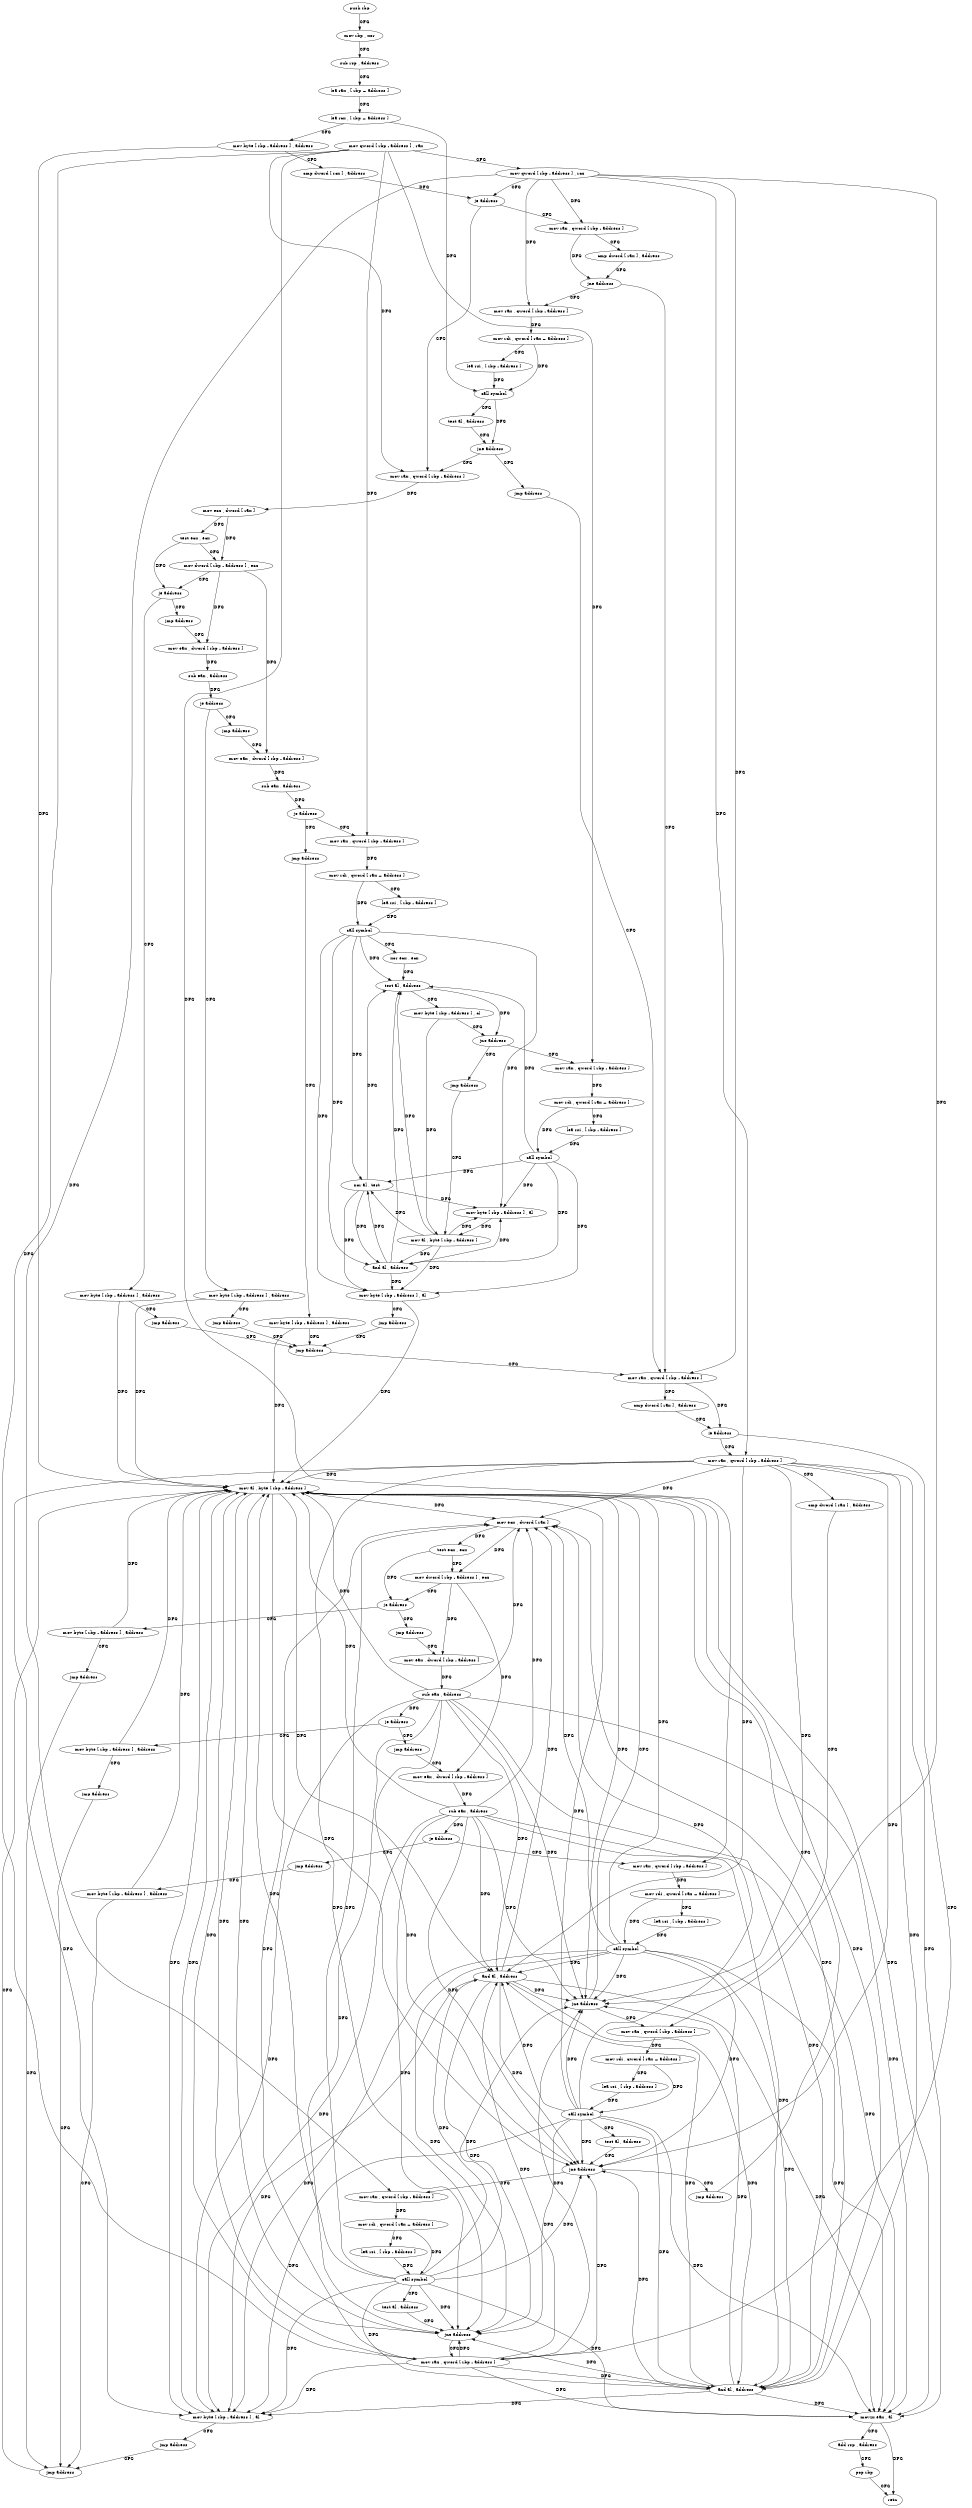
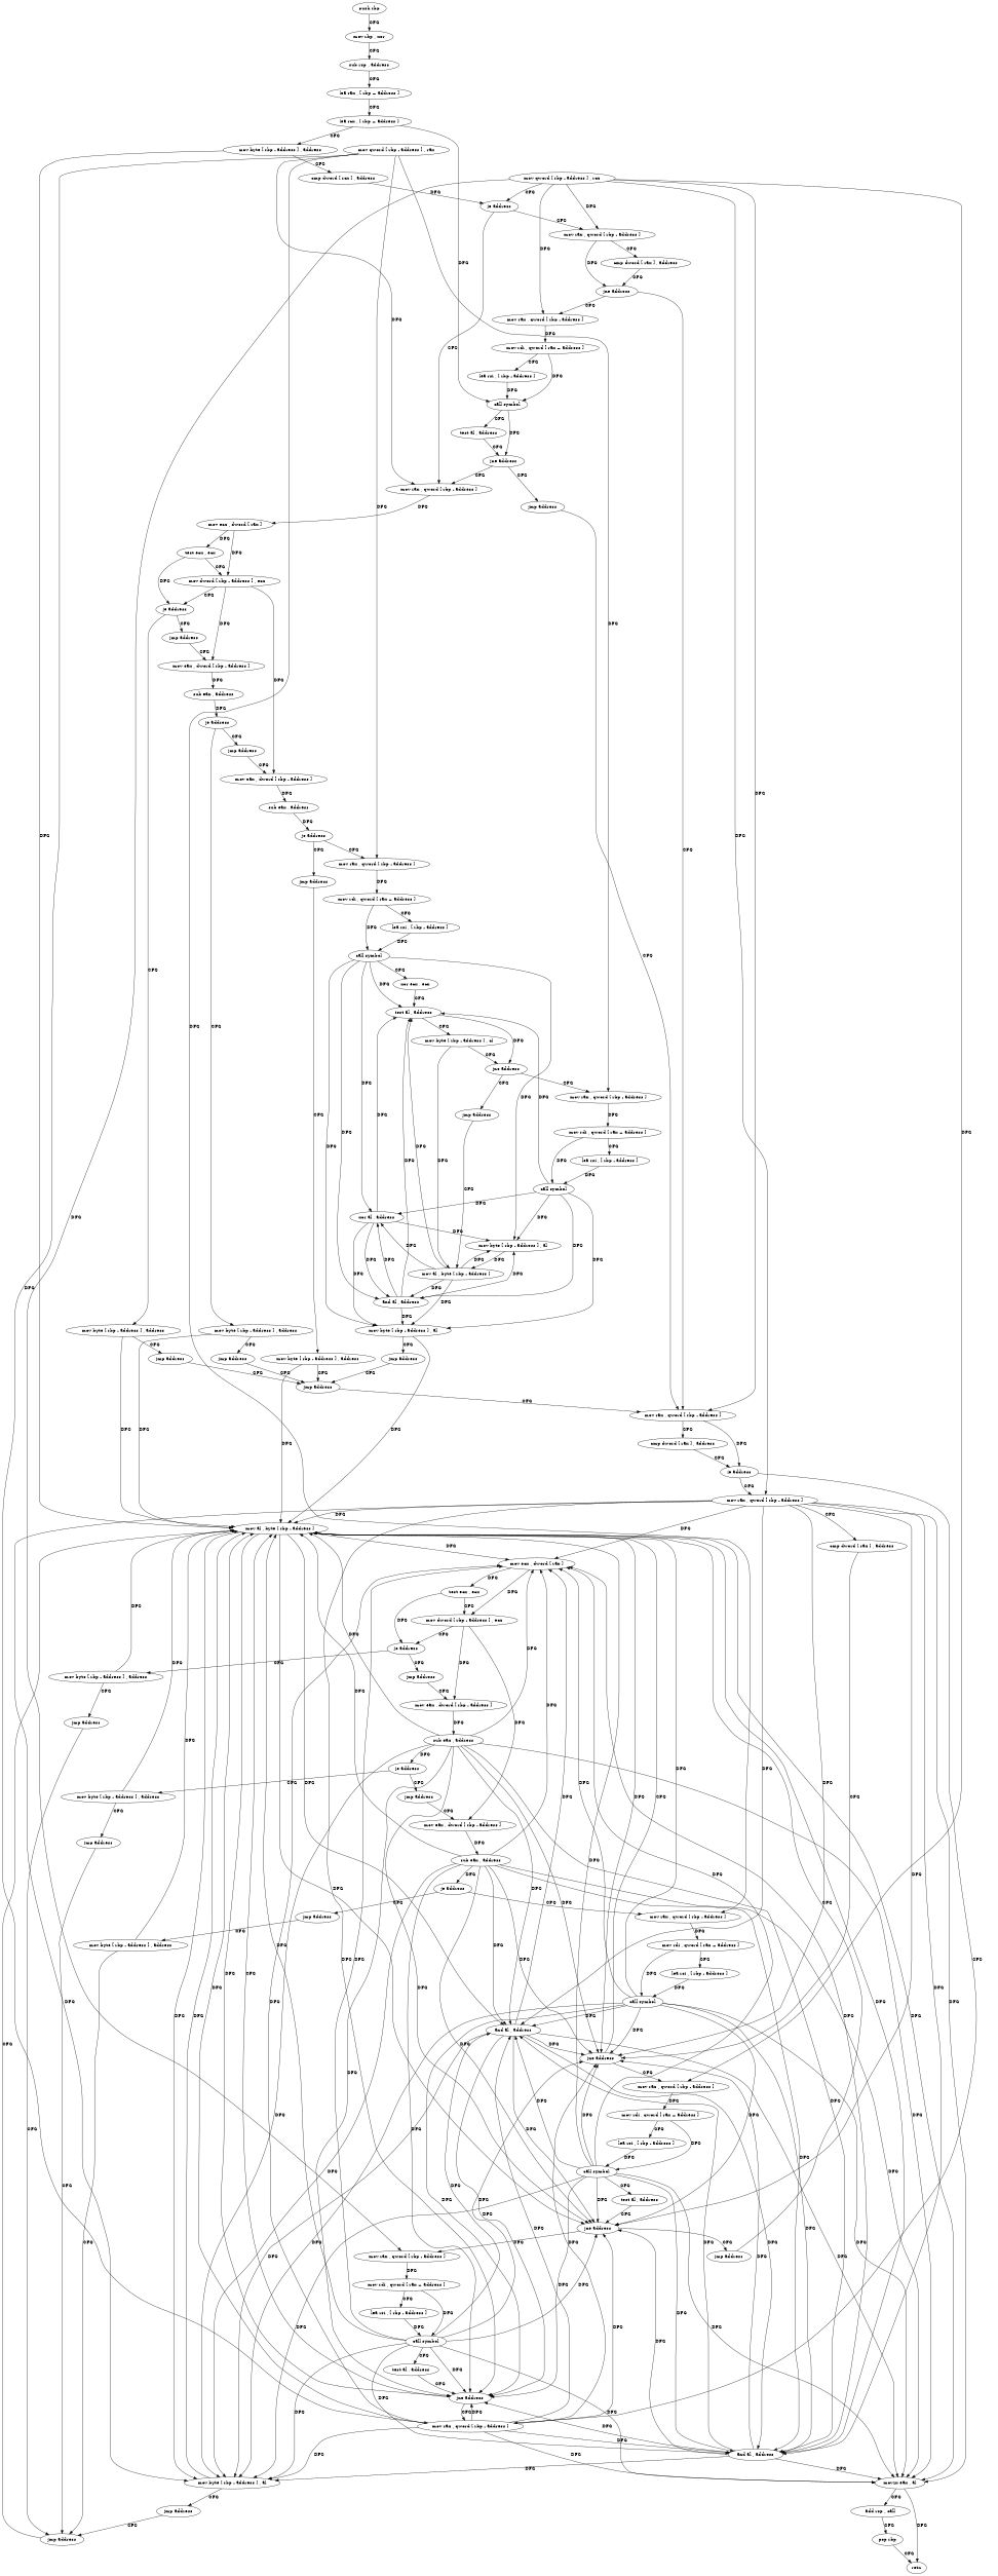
  digraph {
    n1 [label="push rbp"]
    n2 [label="mov rbp , xor"]
    n3 [label="sub rsp , address"]
    n4 [label="lea rax , [ rbp + address ]"]
    n5 [label="lea rcx , [ rbp + address ]"]
    n6 [label="mov byte [ rbp - address ] , address"]
    n7 [label="call symbol"]
    n8 [label="cmp dword [ rcx ] , address"]
    n9 [label="mov al , byte [ rbp - address ]"]
    n10 [label="test al , address"]
    n11 [label="jne address"]
    n12 [label="je address"]
    n13 [label="mov ecx , dword [ rax ]"]
    n14 [label="jne address"]
    n15 [label="and al , address"]
    n16 [label="movzx eax , al"]
    n17 [label="jne address"]
    n18 [label="jne address"]
    n19 [label="and al , address"]
    n20 [label="mov byte [ rbp - address ] , al"]
    n21 [label="mov qword [ rbp - address ] , rax"]
    n22 [label="mov qword [ rbp - address ] , rcx"]
    n23 [label="mov rax , qword [ rbp - address ]"]
    n24 [label="mov rax , qword [ rbp - address ]"]
    n25 [label="mov rax , qword [ rbp - address ]"]
    n26 [label="mov rax , qword [ rbp - address ]"]
    n27 [label="mov rax , qword [ rbp - address ]"]
    n28 [label="mov rax , qword [ rbp - address ]"]
    n29 [label="mov rax , qword [ rbp - address ]"]
    n30 [label="mov rax , qword [ rbp - address ]"]
    n31 [label="mov rax , qword [ rbp - address ]"]
    n32 [label="mov rax , qword [ rbp - address ]"]
    n33 [label="mov rax , qword [ rbp - address ]"]
    n34 [label="mov ecx , dword [ rax ]"]
    n35 [label="mov rdi , qword [ rax + address ]"]
    n36 [label="mov rdi , qword [ rax + address ]"]
    n37 [label="mov rdi , qword [ rax + address ]"]
    n38 [label="cmp dword [ rax ] , address"]
    n39 [label="jne address"]
    n40 [label="cmp dword [ rax ] , address"]
    n41 [label="je address"]
    n42 [label="mov rdi , qword [ rax + address ]"]
    n43 [label="cmp dword [ rax ] , address"]
    n44 [label="mov rdi , qword [ rax + address ]"]
    n45 [label="mov rdi , qword [ rax + address ]"]
    n46 [label="test ecx , ecx"]
    n47 [label="mov dword [ rbp - address ] , ecx"]
    n48 [label="je address"]
    n49 [label="mov eax , dword [ rbp - address ]"]
    n50 [label="mov eax , dword [ rbp - address ]"]
    n51 [label="mov byte [ rbp - address ] , address"]
    n52 [label="jmp address"]
    n53 [label="sub eax , address"]
    n54 [label="sub eax , address"]
    n55 [label="jmp address"]
    n56 [label="jmp address"]
    n57 [label="lea rsi , [ rbp - address ]"]
    n58 [label="je address"]
    n59 [label="test ecx , ecx"]
    n60 [label="mov dword [ rbp - address ] , ecx"]
-   n61 [label="add rsp , address"]
+   n61 [label="add rsp , call"]
    n62 [label=retn]
    n63 [label="jmp address"]
    n64 [label="jmp address"]
    n65 [label="jmp address"]
    n66 [label="mov byte [ rbp - address ] , address"]
    n67 [label="jmp address"]
    n68 [label="jmp address"]
    n69 [label="je address"]
    n70 [label="mov eax , dword [ rbp - address ]"]
    n71 [label="mov eax , dword [ rbp - address ]"]
    n72 [label="mov byte [ rbp - address ] , address"]
    n73 [label="jmp address"]
    n74 [label="sub eax , address"]
    n75 [label="sub eax , address"]
    n76 [label="jmp address"]
    n77 [label="jmp address"]
    n78 [label="lea rsi , [ rbp - address ]"]
    n79 [label="call symbol"]
    n80 [label="je address"]
    n81 [label="je address"]
    n82 [label="pop rbp"]
    n83 [label="test al , address"]
    n84 [label="lea rsi , [ rbp - address ]"]
    n85 [label="call symbol"]
    n86 [label="jmp address"]
    n87 [label="mov byte [ rbp - address ] , address"]
    n88 [label="lea rsi , [ rbp - address ]"]
    n89 [label="call symbol"]
    n90 [label="mov byte [ rbp - address ] , address"]
    n91 [label="jmp address"]
    n92 [label="jmp address"]
    n93 [label="test al , address"]
    n94 [label="xor ecx , ecx"]
    n95 [label="test al , address"]
-   n96 [label="xor al , test"]
+   n96 [label="xor al , address"]
    n97 [label="mov byte [ rbp - address ] , al"]
    n98 [label="and al , address"]
    n99 [label="mov byte [ rbp - address ] , al"]
    n100 [label="mov byte [ rbp - address ] , cl"]
    n101 [label="jne address"]
    n102 [label="mov al , byte [ rbp - address ]"]
    n103 [label="jmp address"]
    n104 [label="jmp address"]
    n105 [label="lea rsi , [ rbp - address ]"]
    n106 [label="call symbol"]
    n107 [label="je address"]
    n108 [label="jmp address"]
    n109 [label="mov byte [ rbp - address ] , address"]
    n110 [label="lea rsi , [ rbp - address ]"]
    n111 [label="call symbol"]
    n1 -> n2 [label=CFG]
    n2 -> n3 [label=CFG]
    n3 -> n4 [label=CFG]
    n4 -> n5 [label=CFG]
    n5 -> n6 [label=CFG]
    n5 -> n7 [label=DFG]
    n6 -> n8 [label=CFG]
    n6 -> n9 [label=DFG]
    n7 -> n10 [label=CFG]
    n7 -> n11 [label=DFG]
    n8 -> n12 [label=DFG]
    n9 -> n13 [label=DFG]
    n9 -> n14 [label=DFG]
    n9 -> n15 [label=DFG]
    n9 -> n16 [label=DFG]
    n9 -> n17 [label=DFG]
    n9 -> n18 [label=DFG]
    n9 -> n19 [label=DFG]
    n9 -> n20 [label=DFG]
    n10 -> n11 [label=CFG]
    n11 -> n23 [label=CFG]
    n11 -> n65 [label=CFG]
    n12 -> n23 [label=CFG]
    n12 -> n28 [label=CFG]
    n13 -> n59 [label=DFG]
    n13 -> n60 [label=DFG]
    n14 -> n9 [label=CFG]
    n14 -> n32 [label=CFG]
    n15 -> n13 [label=DFG]
    n15 -> n14 [label=DFG]
    n15 -> n16 [label=DFG]
    n15 -> n17 [label=DFG]
    n15 -> n18 [label=DFG]
    n15 -> n19 [label=DFG]
    n15 -> n20 [label=DFG]
    n16 -> n61 [label=CFG]
    n16 -> n62 [label=DFG]
    n17 -> n33 [label=CFG]
    n17 -> n63 [label=CFG]
    n18 -> n9 [label=CFG]
    n18 -> n24 [label=CFG]
    n19 -> n13 [label=DFG]
    n19 -> n14 [label=DFG]
    n19 -> n15 [label=DFG]
    n19 -> n16 [label=DFG]
    n19 -> n17 [label=DFG]
    n19 -> n18 [label=DFG]
    n19 -> n20 [label=DFG]
    n20 -> n9 [label=DFG]
    n20 -> n64 [label=CFG]
-   n21 -> n22 [label=CFG]
    n21 -> n23 [label=DFG]
    n21 -> n24 [label=DFG]
    n21 -> n25 [label=DFG]
    n21 -> n26 [label=DFG]
    n21 -> n27 [label=DFG]
    n22 -> n12 [label=CFG]
    n22 -> n28 [label=DFG]
    n22 -> n29 [label=DFG]
    n22 -> n30 [label=DFG]
    n22 -> n31 [label=DFG]
    n22 -> n32 [label=DFG]
    n22 -> n33 [label=DFG]
    n23 -> n34 [label=DFG]
    n24 -> n9 [label=DFG]
    n24 -> n13 [label=DFG]
    n24 -> n14 [label=DFG]
    n24 -> n15 [label=DFG]
    n24 -> n16 [label=DFG]
    n24 -> n17 [label=DFG]
    n24 -> n18 [label=DFG]
    n24 -> n19 [label=DFG]
    n24 -> n20 [label=DFG]
    n25 -> n35 [label=DFG]
    n26 -> n36 [label=DFG]
    n27 -> n37 [label=DFG]
    n28 -> n38 [label=CFG]
    n28 -> n39 [label=DFG]
    n29 -> n40 [label=CFG]
    n29 -> n41 [label=DFG]
    n30 -> n42 [label=DFG]
    n31 -> n9 [label=DFG]
    n31 -> n13 [label=DFG]
    n31 -> n14 [label=DFG]
    n31 -> n15 [label=DFG]
    n31 -> n16 [label=DFG]
    n31 -> n17 [label=DFG]
    n31 -> n18 [label=DFG]
    n31 -> n19 [label=DFG]
    n31 -> n20 [label=DFG]
    n31 -> n43 [label=CFG]
    n32 -> n44 [label=DFG]
    n33 -> n45 [label=DFG]
    n34 -> n46 [label=DFG]
    n34 -> n47 [label=DFG]
    n35 -> n88 [label=CFG]
    n35 -> n89 [label=DFG]
    n36 -> n105 [label=CFG]
    n36 -> n106 [label=DFG]
    n37 -> n110 [label=CFG]
    n37 -> n111 [label=DFG]
    n38 -> n39 [label=CFG]
    n39 -> n29 [label=CFG]
    n39 -> n30 [label=CFG]
    n40 -> n41 [label=CFG]
    n41 -> n24 [label=CFG]
    n41 -> n31 [label=CFG]
    n42 -> n7 [label=DFG]
    n42 -> n57 [label=CFG]
    n43 -> n14 [label=CFG]
    n44 -> n78 [label=CFG]
    n44 -> n79 [label=DFG]
    n45 -> n84 [label=CFG]
    n45 -> n85 [label=DFG]
    n46 -> n47 [label=CFG]
    n46 -> n48 [label=DFG]
    n47 -> n48 [label=CFG]
    n47 -> n49 [label=DFG]
    n47 -> n50 [label=DFG]
    n48 -> n51 [label=CFG]
    n48 -> n52 [label=CFG]
    n49 -> n53 [label=DFG]
    n50 -> n54 [label=DFG]
    n51 -> n9 [label=DFG]
    n51 -> n55 [label=CFG]
    n52 -> n49 [label=CFG]
    n53 -> n58 [label=DFG]
    n54 -> n80 [label=DFG]
    n55 -> n56 [label=CFG]
    n56 -> n29 [label=CFG]
    n57 -> n7 [label=DFG]
    n58 -> n66 [label=CFG]
    n58 -> n67 [label=CFG]
    n59 -> n60 [label=CFG]
    n59 -> n69 [label=DFG]
    n60 -> n69 [label=CFG]
    n60 -> n70 [label=DFG]
    n60 -> n71 [label=DFG]
    n61 -> n82 [label=CFG]
    n63 -> n9 [label=CFG]
    n64 -> n77 [label=CFG]
    n65 -> n29 [label=CFG]
    n66 -> n9 [label=DFG]
    n66 -> n68 [label=CFG]
    n67 -> n50 [label=CFG]
    n68 -> n56 [label=CFG]
    n69 -> n72 [label=CFG]
    n69 -> n73 [label=CFG]
    n70 -> n74 [label=DFG]
    n71 -> n75 [label=DFG]
    n72 -> n9 [label=DFG]
    n72 -> n76 [label=CFG]
    n73 -> n70 [label=CFG]
    n74 -> n9 [label=DFG]
    n74 -> n13 [label=DFG]
    n74 -> n14 [label=DFG]
    n74 -> n15 [label=DFG]
    n74 -> n16 [label=DFG]
    n74 -> n17 [label=DFG]
    n74 -> n18 [label=DFG]
    n74 -> n19 [label=DFG]
    n74 -> n20 [label=DFG]
    n74 -> n81 [label=DFG]
    n75 -> n9 [label=DFG]
    n75 -> n13 [label=DFG]
    n75 -> n14 [label=DFG]
    n75 -> n15 [label=DFG]
    n75 -> n16 [label=DFG]
    n75 -> n17 [label=DFG]
    n75 -> n18 [label=DFG]
    n75 -> n19 [label=DFG]
    n75 -> n20 [label=DFG]
    n75 -> n107 [label=DFG]
    n76 -> n77 [label=CFG]
    n77 -> n9 [label=CFG]
    n78 -> n79 [label=DFG]
    n79 -> n9 [label=DFG]
    n79 -> n13 [label=DFG]
    n79 -> n14 [label=DFG]
    n79 -> n15 [label=DFG]
    n79 -> n16 [label=DFG]
    n79 -> n17 [label=DFG]
    n79 -> n18 [label=DFG]
    n79 -> n19 [label=DFG]
    n79 -> n20 [label=DFG]
    n79 -> n83 [label=CFG]
    n80 -> n25 [label=CFG]
    n80 -> n86 [label=CFG]
    n81 -> n90 [label=CFG]
    n81 -> n91 [label=CFG]
    n82 -> n62 [label=CFG]
    n83 -> n17 [label=CFG]
    n84 -> n85 [label=DFG]
    n85 -> n9 [label=DFG]
    n85 -> n13 [label=DFG]
    n85 -> n14 [label=DFG]
    n85 -> n15 [label=DFG]
    n85 -> n16 [label=DFG]
    n85 -> n17 [label=DFG]
    n85 -> n18 [label=DFG]
    n85 -> n19 [label=DFG]
    n85 -> n20 [label=DFG]
    n85 -> n93 [label=CFG]
    n86 -> n87 [label=CFG]
    n87 -> n9 [label=DFG]
    n87 -> n56 [label=CFG]
    n88 -> n89 [label=DFG]
    n89 -> n94 [label=CFG]
    n89 -> n95 [label=DFG]
    n89 -> n96 [label=DFG]
    n89 -> n97 [label=DFG]
    n89 -> n98 [label=DFG]
    n89 -> n99 [label=DFG]
    n90 -> n9 [label=DFG]
    n90 -> n92 [label=CFG]
    n91 -> n71 [label=CFG]
    n92 -> n77 [label=CFG]
    n93 -> n18 [label=CFG]
    n94 -> n95 [label=CFG]
    n95 -> n100 [label=CFG]
    n95 -> n101 [label=DFG]
    n96 -> n95 [label=DFG]
    n96 -> n97 [label=DFG]
    n96 -> n98 [label=DFG]
    n96 -> n99 [label=DFG]
    n97 -> n102 [label=DFG]
    n98 -> n95 [label=DFG]
    n98 -> n96 [label=DFG]
    n98 -> n97 [label=DFG]
    n98 -> n99 [label=DFG]
    n99 -> n9 [label=DFG]
    n99 -> n103 [label=CFG]
    n100 -> n101 [label=CFG]
    n100 -> n102 [label=DFG]
    n101 -> n26 [label=CFG]
    n101 -> n104 [label=CFG]
    n102 -> n95 [label=DFG]
    n102 -> n96 [label=DFG]
    n102 -> n97 [label=DFG]
    n102 -> n98 [label=DFG]
    n102 -> n99 [label=DFG]
    n103 -> n56 [label=CFG]
    n104 -> n102 [label=CFG]
    n105 -> n106 [label=DFG]
    n106 -> n95 [label=DFG]
    n106 -> n96 [label=DFG]
    n106 -> n97 [label=DFG]
    n106 -> n98 [label=DFG]
    n106 -> n99 [label=DFG]
    n107 -> n27 [label=CFG]
    n107 -> n108 [label=CFG]
    n108 -> n109 [label=CFG]
    n109 -> n9 [label=DFG]
    n109 -> n77 [label=CFG]
    n110 -> n111 [label=DFG]
    n111 -> n9 [label=DFG]
    n111 -> n13 [label=DFG]
    n111 -> n14 [label=DFG]
    n111 -> n15 [label=DFG]
    n111 -> n16 [label=DFG]
    n111 -> n17 [label=DFG]
    n111 -> n18 [label=DFG]
    n111 -> n19 [label=DFG]
    n111 -> n20 [label=DFG]
  }
